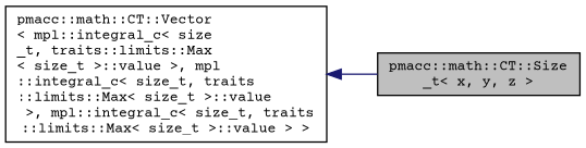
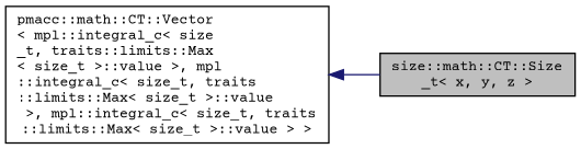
  digraph {
    rankdir=LR
    fontname="Courier Prime"
    node [color=black fontname="Courier Prime" fontsize=10 shape=record style=filled]
-   n1 [fillcolor=grey75 fontcolor=black height=0.2 label="pmacc::math::CT::Size\l_t\< x, y, z \>" width=0.4]
+   n1 [fillcolor=grey75 fontcolor=black height=0.2 label="size::math::CT::Size\l_t\< x, y, z \>" width=0.4]
    n2 [fillcolor=white height=0.2 label="pmacc::math::CT::Vector\l\< mpl::integral_c\< size\l_t, traits::limits::Max\l\< size_t \>::value \>, mpl\l::integral_c\< size_t, traits\l::limits::Max\< size_t \>::value\l \>, mpl::integral_c\< size_t, traits\l::limits::Max\< size_t \>::value \> \>" width=0.4]
    n2 -> n1 [color=midnightblue dir=back fontname="Courier Prime" fontsize=10 labelfontname=Helvetica labelfontsize=10 style=solid]
  }
